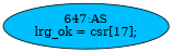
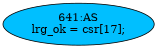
  strict digraph {
-   n1 [ast="<pyverilog.vparser.ast.Assign object at 0x7fae5e0fab50>" def_var="['lrg_ok']" fillcolor=deepskyblue label="647:AS\nlrg_ok = csr[17];" statements="[]" style=filled typ=Assign use_var="['csr']"]
+   n1 [ast="<pyverilog.vparser.ast.Assign object at 0x7fae5e0fab50>" def_var="['lrg_ok']" fillcolor=deepskyblue label="641:AS\nlrg_ok = csr[17];" statements="[]" style=filled typ=Assign use_var="['csr']"]
  }
